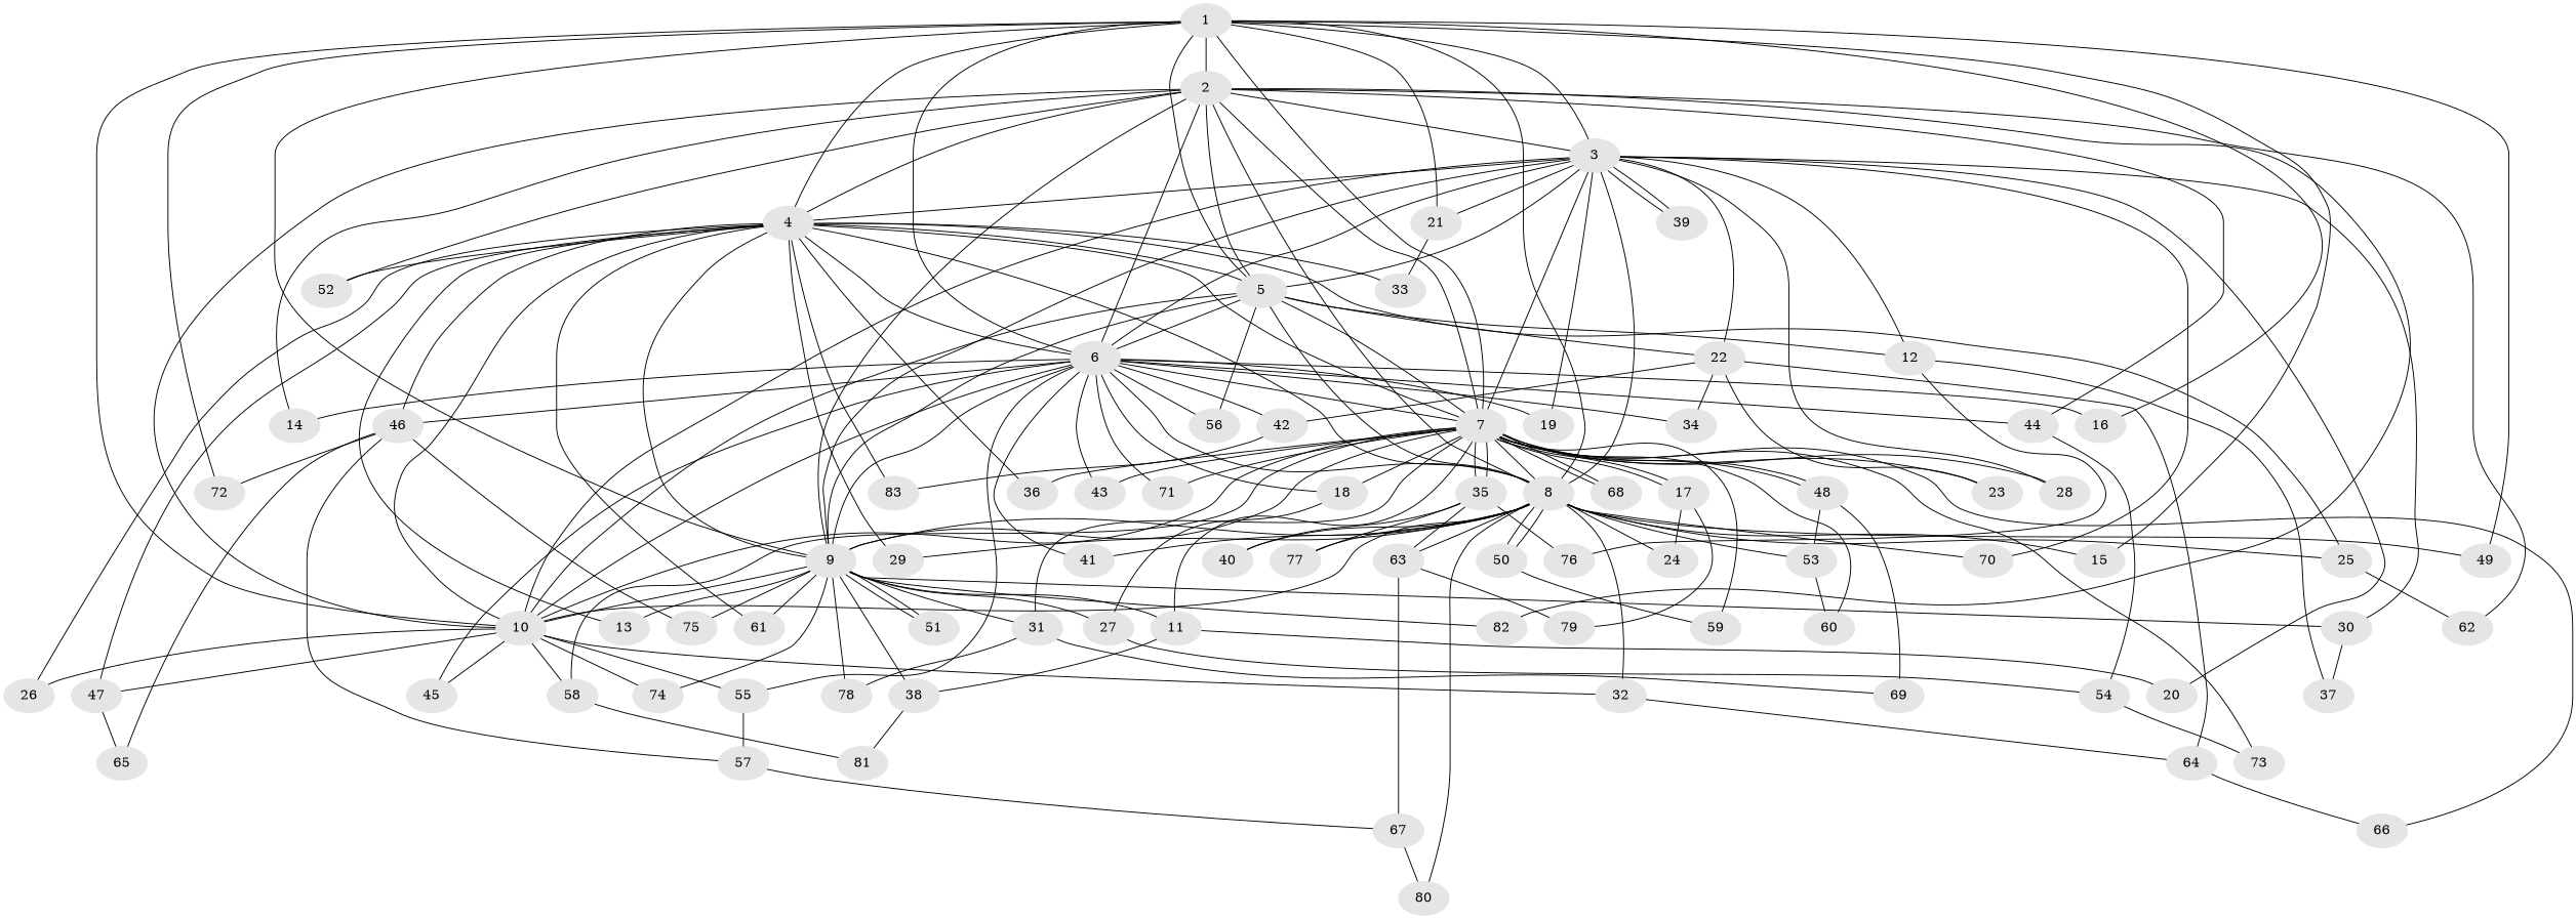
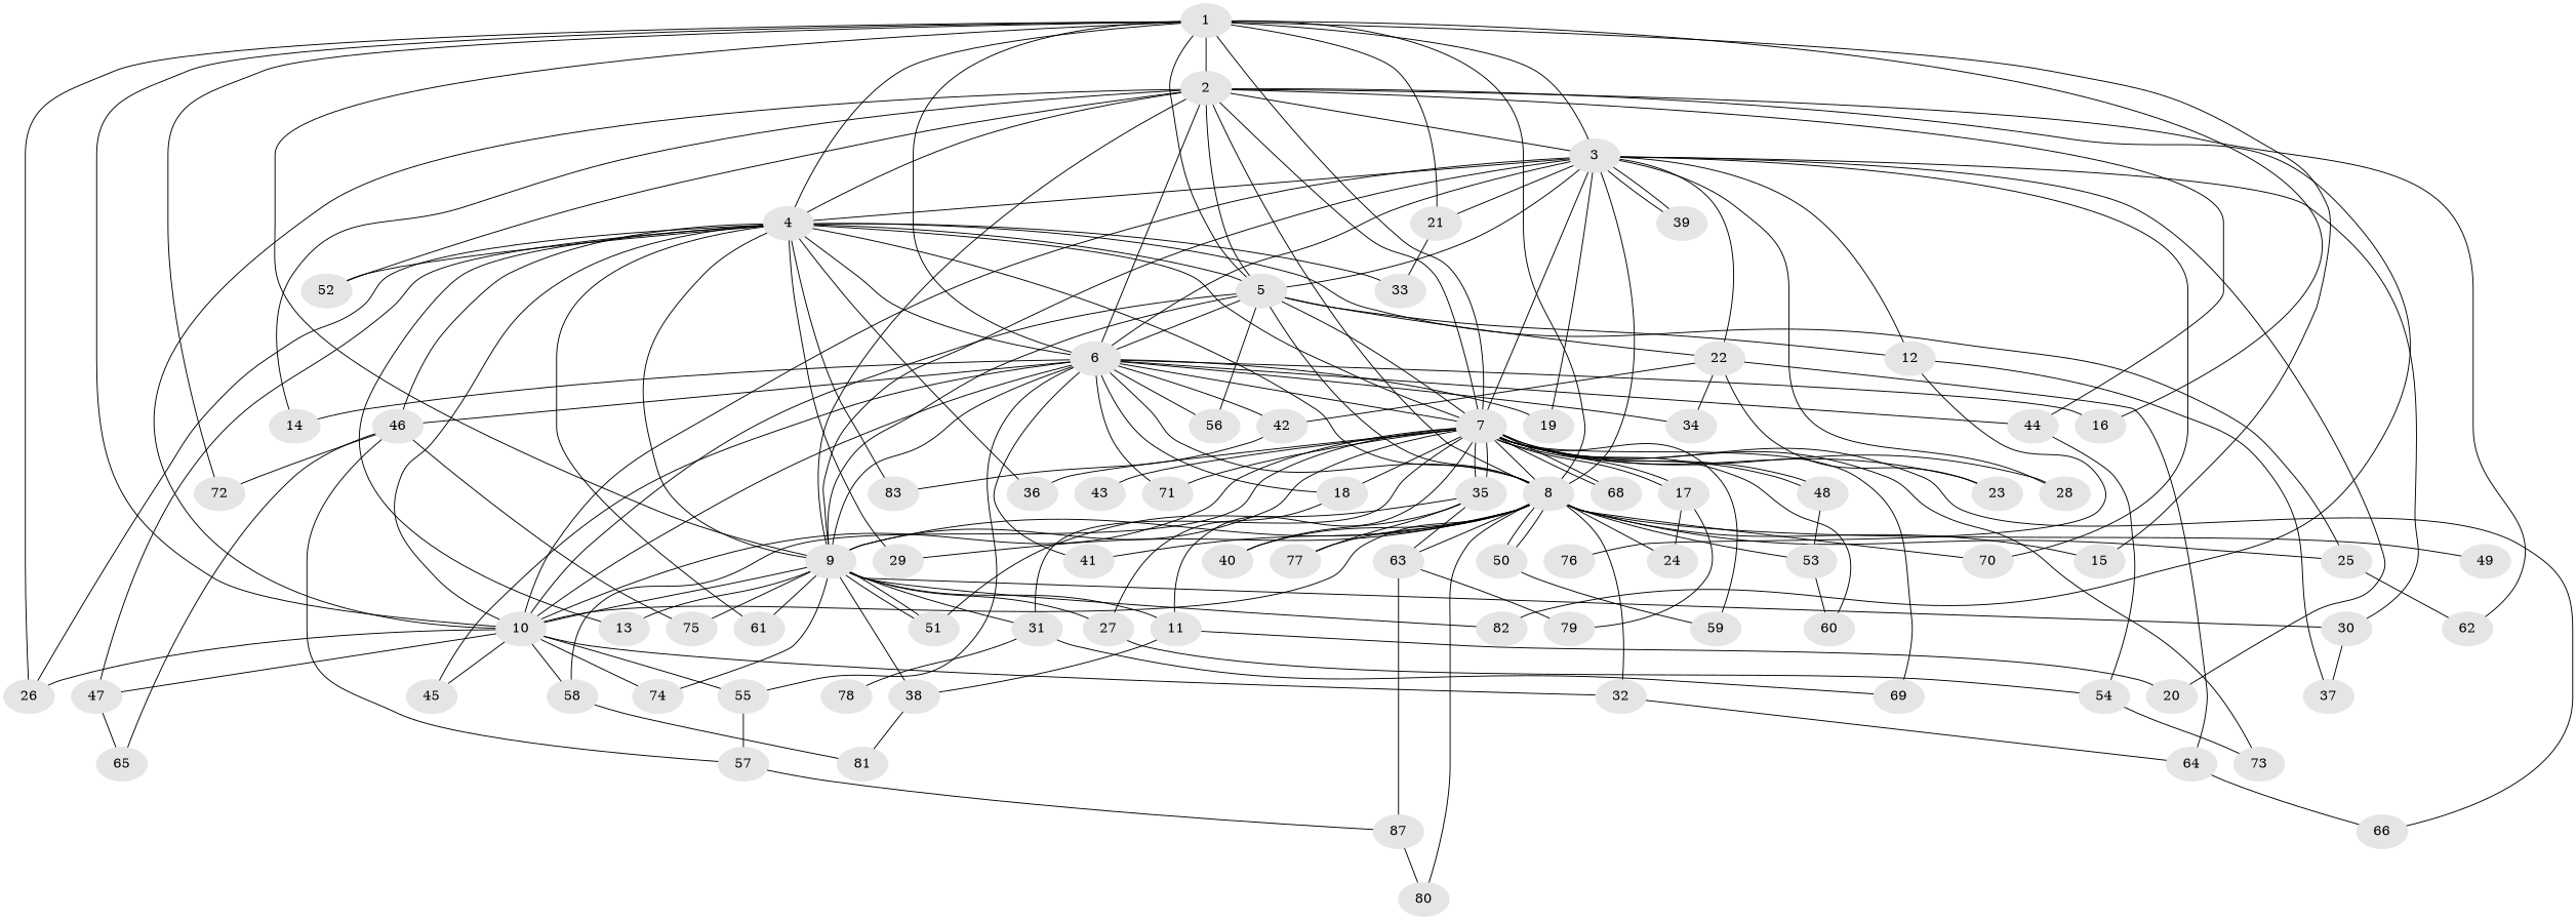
  graph {
    node [color=gray90 style=filled]
    1
    2
    3
    4
    5
    6
    7
    8
    9
    10
    15
    16
    21
    49
    72
    14
    44
    52
    62
    82
    12
    19
    20
    22
    28
    30
    39
    70
    13
    25
    26
    29
    33
    36
    46
    47
    61
    83
    56
    18
    34
    41
    42
    43
    45
    55
    71
    11
    17
    23
    31
    35
    48
    58
    59
    60
    66
    68
    69
    73
    77
    24
    32
    40
    50
    53
    63
    80
    27
    38
    51
    74
    75
    78
    54
    37
    76
    64
    57
    65
    79
    81
-   67
+   67 [label=87]
    1 -- 2
    1 -- 3
    1 -- 4
    1 -- 5
    1 -- 6
    1 -- 7
    1 -- 8
    1 -- 9
    1 -- 10
    1 -- 15
    1 -- 16
    1 -- 21
-   1 -- 49
+   1 -- 26
    1 -- 72
    2 -- 3
    2 -- 4
    2 -- 5
    2 -- 6
    2 -- 7
    2 -- 8
    2 -- 9
    2 -- 10
    2 -- 14
    2 -- 44
    2 -- 52
    2 -- 62
    2 -- 82
    3 -- 4
    3 -- 5
    3 -- 6
    3 -- 7
    3 -- 8
    3 -- 9
    3 -- 10
    3 -- 21
    3 -- 12
    3 -- 19
    3 -- 20
    3 -- 22
    3 -- 28
    3 -- 30
    3 -- 39
    3 -- 39
    3 -- 70
    4 -- 5
    4 -- 6
    4 -- 7
    4 -- 8
    4 -- 9
    4 -- 10
    4 -- 52
    4 -- 13
    4 -- 25
    4 -- 26
    4 -- 29
    4 -- 33
    4 -- 36
    4 -- 46
    4 -- 47
    4 -- 61
    4 -- 83
    5 -- 6
    5 -- 7
    5 -- 8
    5 -- 9
    5 -- 10
    5 -- 12
    5 -- 22
    5 -- 56
    6 -- 7
    6 -- 8
    6 -- 9
    6 -- 10
    6 -- 16
    6 -- 14
    6 -- 44
    6 -- 19
    6 -- 46
    6 -- 56
    6 -- 18
    6 -- 34
    6 -- 41
    6 -- 42
-   6 -- 43
    6 -- 45
    6 -- 55
    6 -- 71
    7 -- 8
    7 -- 9
    7 -- 10
    7 -- 28
    7 -- 36
    7 -- 18
    7 -- 43
    7 -- 71
    7 -- 11
    7 -- 17
    7 -- 17
    7 -- 23
    7 -- 31
    7 -- 35
    7 -- 35
    7 -- 48
    7 -- 48
    7 -- 58
    7 -- 59
    7 -- 60
    7 -- 66
    7 -- 68
    7 -- 68
-   48 -- 69
+   7 -- 69
    7 -- 73
    8 -- 9
    8 -- 10
    8 -- 15
    8 -- 49
    8 -- 70
    8 -- 25
    8 -- 29
    8 -- 41
    8 -- 77
    8 -- 24
    8 -- 32
    8 -- 40
    8 -- 50
    8 -- 50
    8 -- 53
    8 -- 63
    8 -- 80
    9 -- 10
    9 -- 82
    9 -- 30
    9 -- 13
    9 -- 61
    9 -- 11
    9 -- 31
    9 -- 27
    9 -- 38
    9 -- 51
    9 -- 51
    9 -- 74
    9 -- 75
-   9 -- 78
    10 -- 26
    10 -- 47
    10 -- 45
    10 -- 55
    10 -- 58
    10 -- 32
    10 -- 74
    21 -- 33
    44 -- 54
    12 -- 37
    12 -- 76
    22 -- 34
    22 -- 42
    22 -- 23
    22 -- 64
    30 -- 37
    25 -- 62
    46 -- 72
    46 -- 75
    46 -- 57
    46 -- 65
    47 -- 65
    18 -- 27
    42 -- 83
    55 -- 57
    11 -- 20
    11 -- 38
    17 -- 24
    17 -- 79
    31 -- 69
    31 -- 78
    35 -- 77
    35 -- 40
    35 -- 63
-   35 -- 76
+   35 -- 51
    48 -- 53
    58 -- 81
    32 -- 64
    50 -- 59
    53 -- 60
    63 -- 79
    63 -- 67
    27 -- 54
    38 -- 81
    54 -- 73
    64 -- 66
    57 -- 67
    67 -- 80
  }
